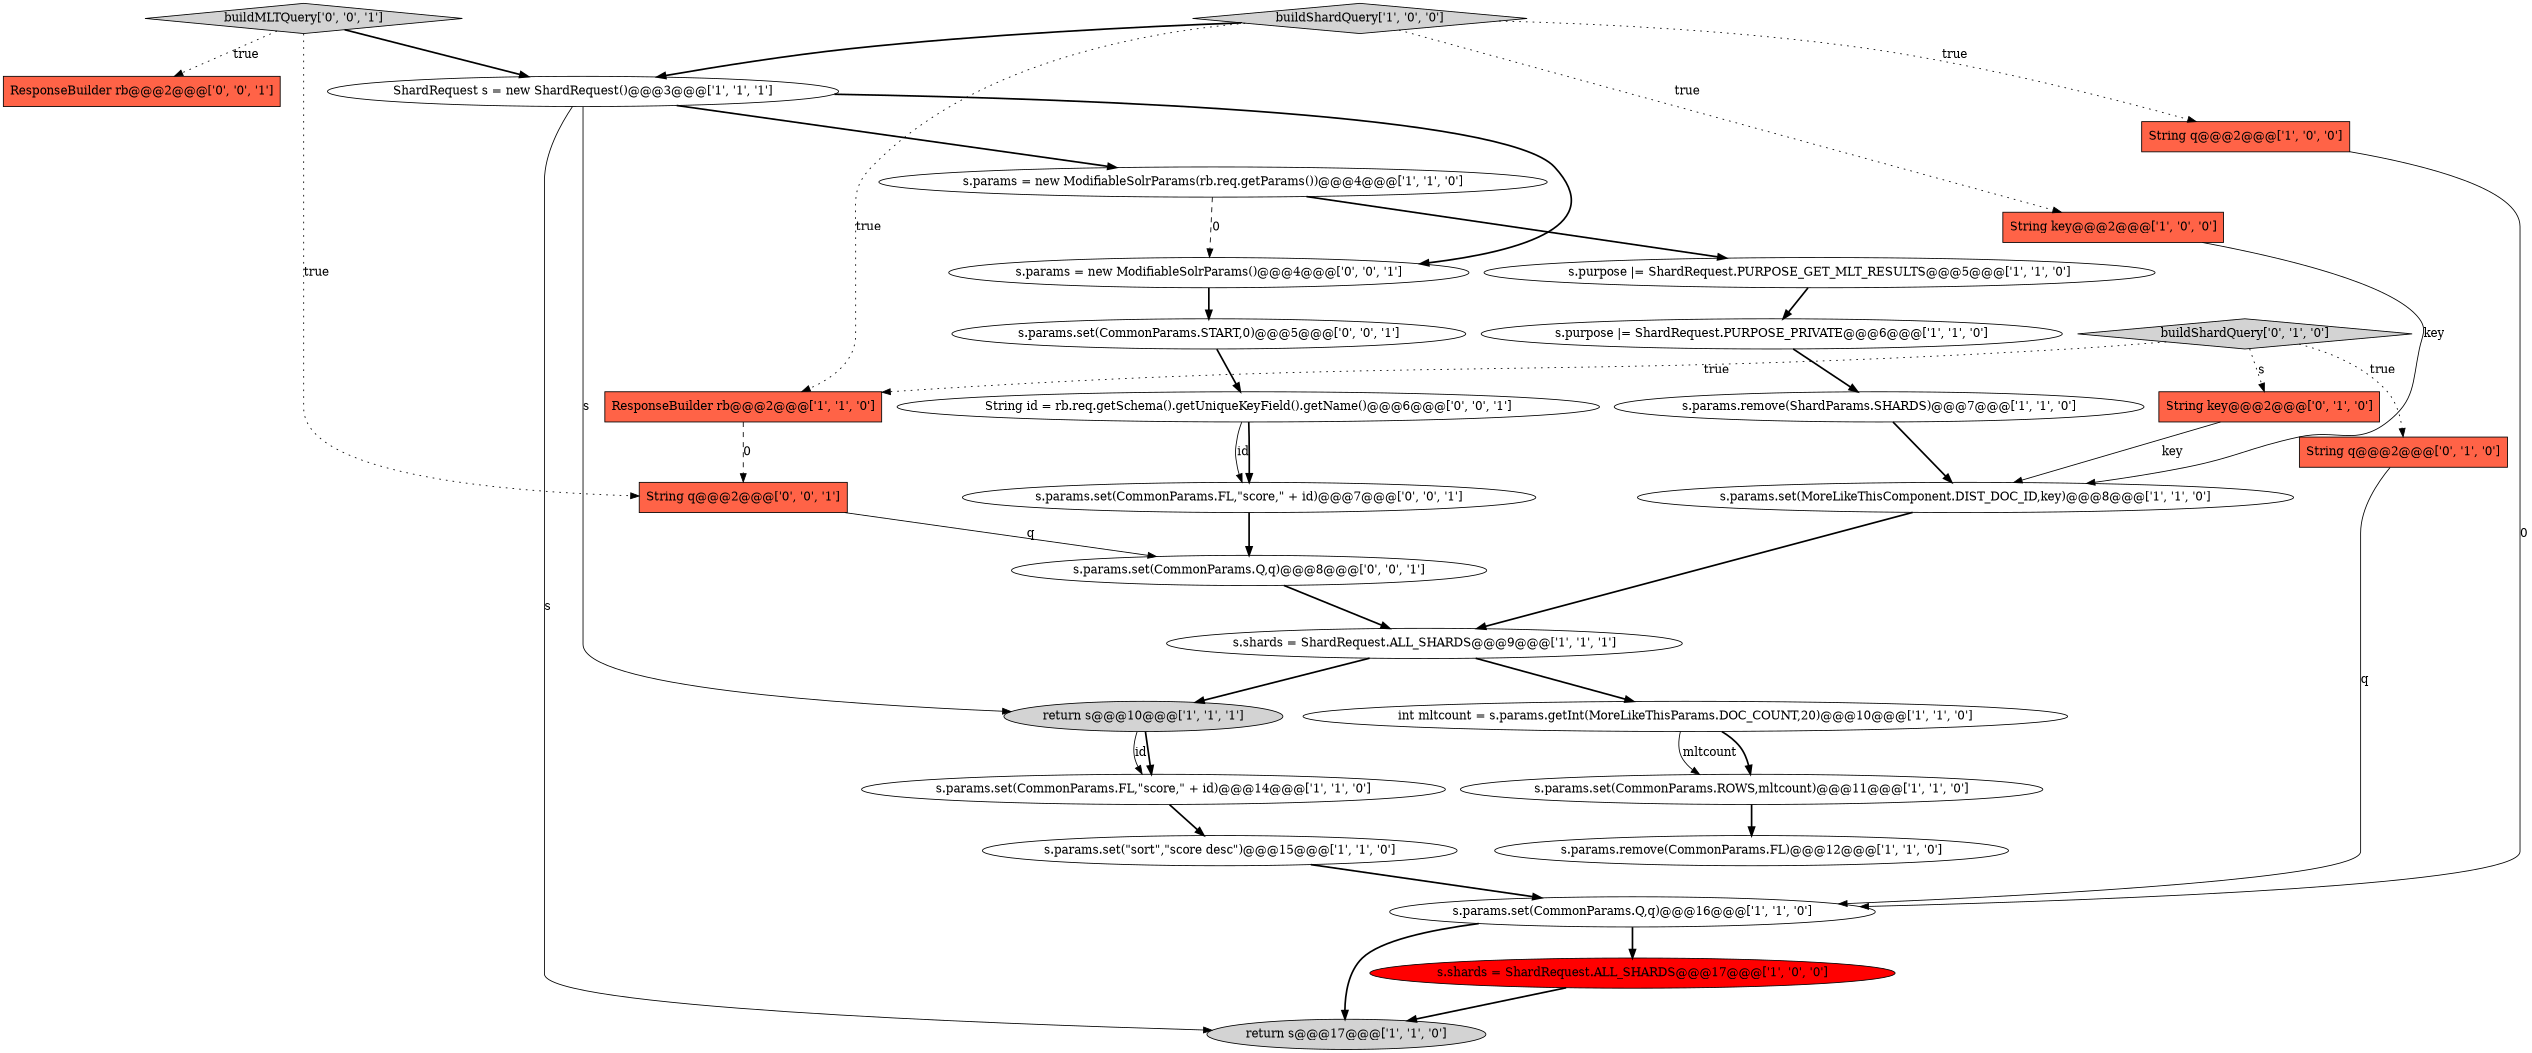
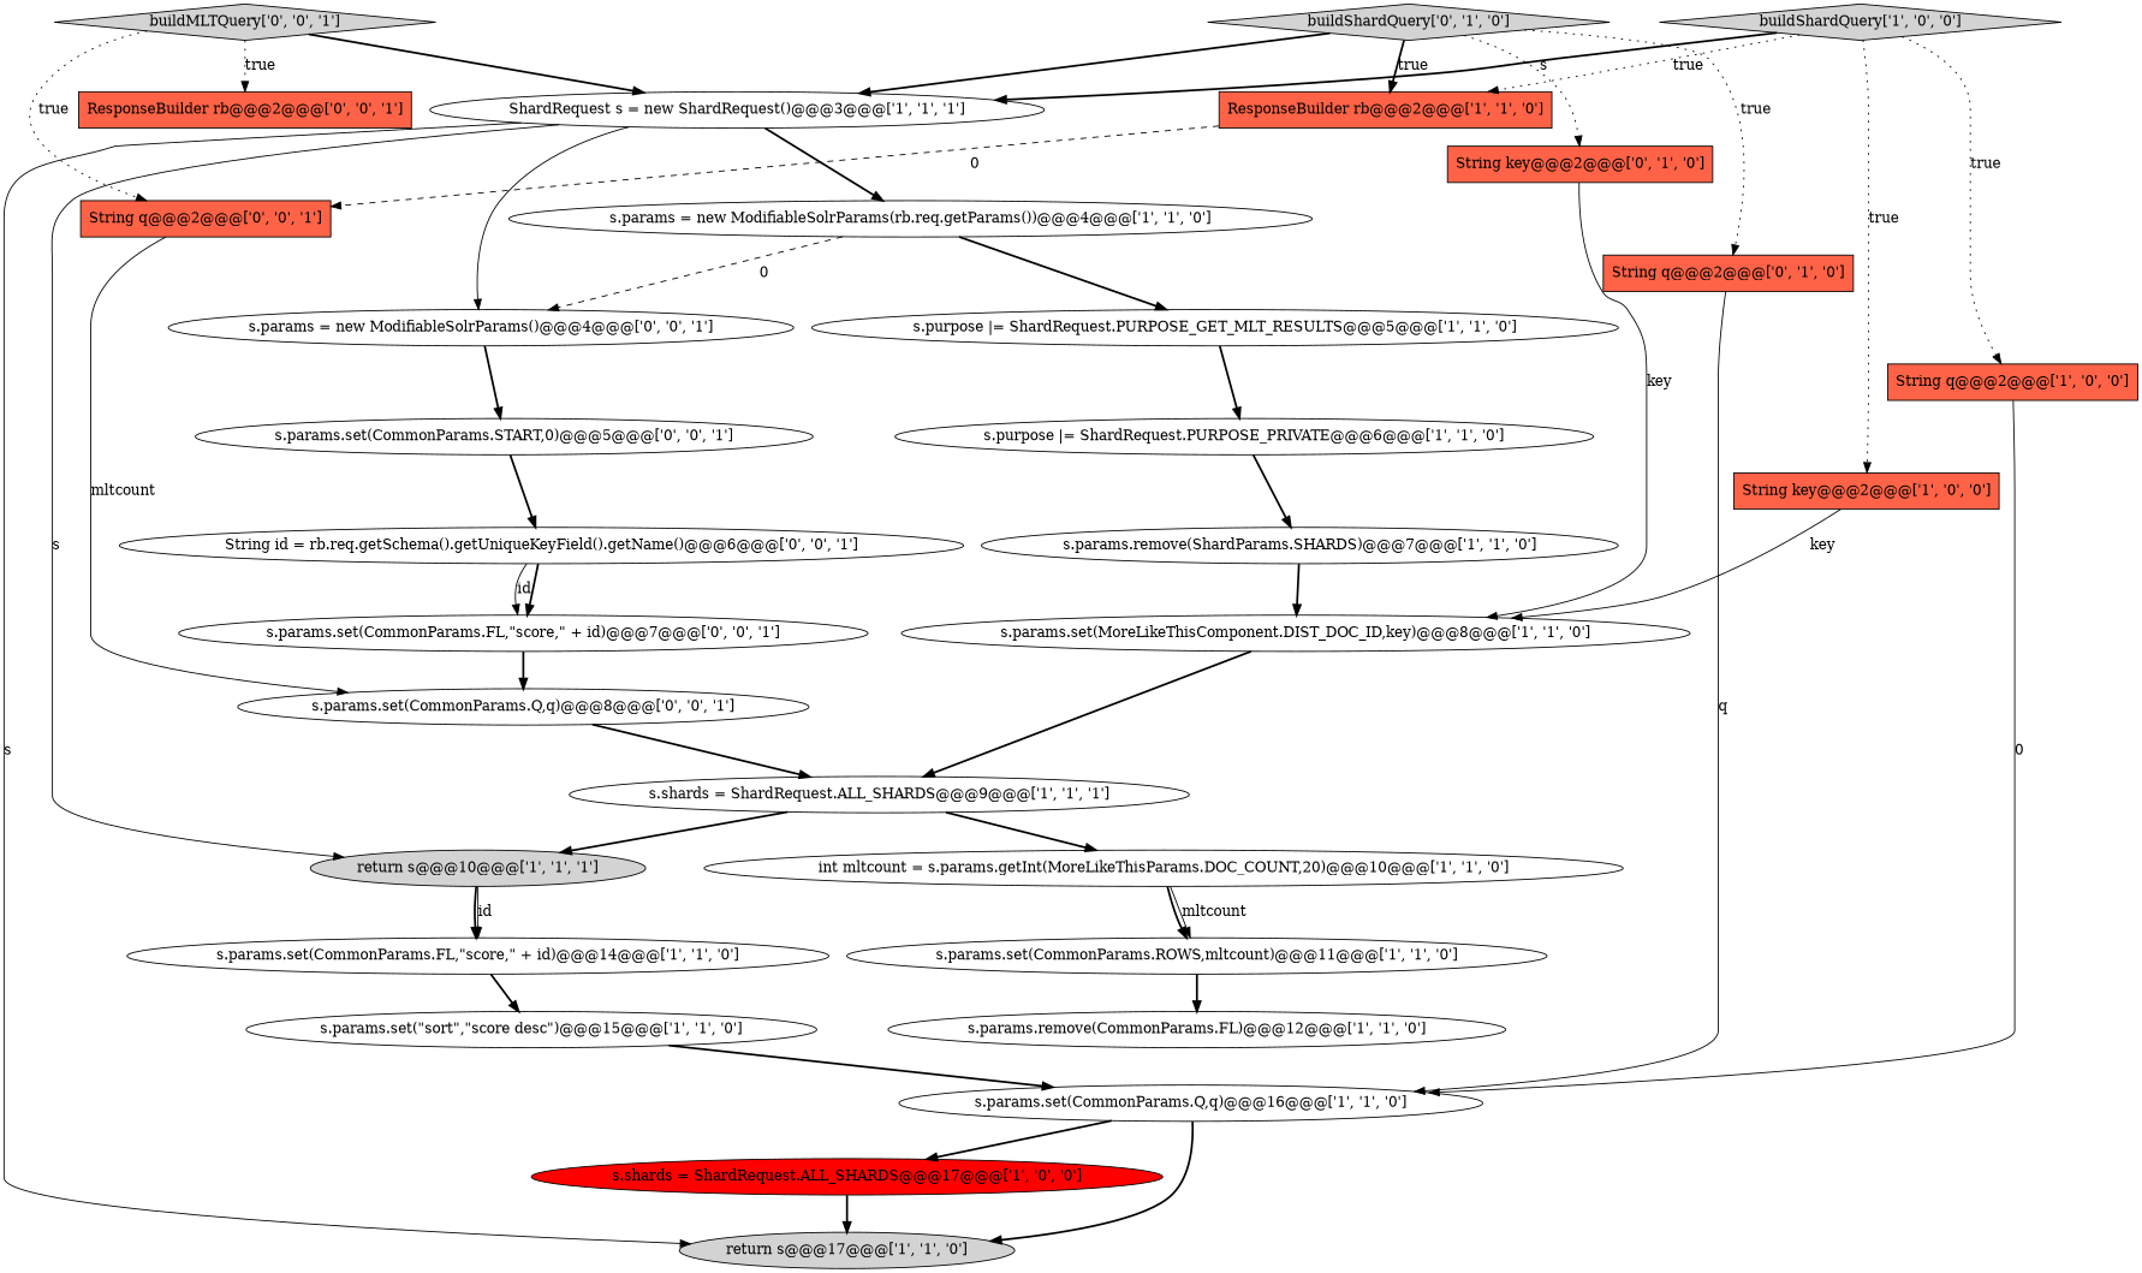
  digraph {
    node [fillcolor=white shape=ellipse style=filled]
    edge [style=bold]
    n1 [label="s.params.set(\"sort\",\"score desc\")@@@15@@@['1', '1', '0']"]
    n2 [label="s.params.set(CommonParams.Q,q)@@@16@@@['1', '1', '0']"]
    n3 [fillcolor=lightgray label="return s@@@17@@@['1', '1', '0']"]
    n4 [fillcolor=red label="s.shards = ShardRequest.ALL_SHARDS@@@17@@@['1', '0', '0']"]
    n5 [label="s.params = new ModifiableSolrParams(rb.req.getParams())@@@4@@@['1', '1', '0']"]
    n6 [label="s.params = new ModifiableSolrParams()@@@4@@@['0', '0', '1']"]
    n7 [label="s.purpose |= ShardRequest.PURPOSE_GET_MLT_RESULTS@@@5@@@['1', '1', '0']"]
    n8 [label="s.params.set(CommonParams.START,0)@@@5@@@['0', '0', '1']"]
    n9 [label="s.purpose |= ShardRequest.PURPOSE_PRIVATE@@@6@@@['1', '1', '0']"]
    n10 [label="s.params.set(CommonParams.FL,\"score,\" + id)@@@7@@@['0', '0', '1']"]
    n11 [label="s.params.set(CommonParams.Q,q)@@@8@@@['0', '0', '1']"]
    n12 [label="s.shards = ShardRequest.ALL_SHARDS@@@9@@@['1', '1', '1']"]
    n13 [label="String id = rb.req.getSchema().getUniqueKeyField().getName()@@@6@@@['0', '0', '1']"]
    n14 [fillcolor=lightgray label="return s@@@10@@@['1', '1', '1']"]
    n15 [label="int mltcount = s.params.getInt(MoreLikeThisParams.DOC_COUNT,20)@@@10@@@['1', '1', '0']"]
    n16 [fillcolor=tomato label="ResponseBuilder rb@@@2@@@['0', '0', '1']" shape=box]
    n17 [label="s.params.remove(ShardParams.SHARDS)@@@7@@@['1', '1', '0']"]
    n18 [label="s.params.set(MoreLikeThisComponent.DIST_DOC_ID,key)@@@8@@@['1', '1', '0']"]
    n19 [fillcolor=tomato label="String key@@@2@@@['0', '1', '0']" shape=box]
    n20 [fillcolor=tomato label="String q@@@2@@@['0', '0', '1']" shape=box]
    n21 [label="s.params.set(CommonParams.FL,\"score,\" + id)@@@14@@@['1', '1', '0']"]
    n22 [fillcolor=tomato label="String q@@@2@@@['0', '1', '0']" shape=box]
    n23 [label="s.params.remove(CommonParams.FL)@@@12@@@['1', '1', '0']"]
    n24 [fillcolor=lightgray label="buildShardQuery['1', '0', '0']" shape=diamond]
    n25 [fillcolor=tomato label="String q@@@2@@@['1', '0', '0']" shape=box]
    n26 [label="ShardRequest s = new ShardRequest()@@@3@@@['1', '1', '1']"]
    n27 [fillcolor=tomato label="ResponseBuilder rb@@@2@@@['1', '1', '0']" shape=box]
    n28 [fillcolor=tomato label="String key@@@2@@@['1', '0', '0']" shape=box]
    n29 [fillcolor=lightgray label="buildShardQuery['0', '1', '0']" shape=diamond]
    n30 [fillcolor=lightgray label="buildMLTQuery['0', '0', '1']" shape=diamond]
    n31 [label="s.params.set(CommonParams.ROWS,mltcount)@@@11@@@['1', '1', '0']"]
    n1 -> n2
    n2 -> n3
    n2 -> n4
    n4 -> n3
    n5 -> n6 [label=0 style=dashed]
    n5 -> n7
    n6 -> n8
    n7 -> n9
    n8 -> n13
    n9 -> n17
    n10 -> n11
    n11 -> n12
    n12 -> n14
    n12 -> n15
    n13 -> n10 [label=id style=solid]
    n13 -> n10
    n14 -> n21 [label=id style=solid]
    n14 -> n21
    n15 -> n31
    n15 -> n31 [label=mltcount style=solid]
    n17 -> n18
    n18 -> n12
    n19 -> n18 [label=key style=solid]
-   n20 -> n11 [label=q style=solid]
+   n20 -> n11 [label=mltcount style=solid]
    n21 -> n1
    n22 -> n2 [label=q style=solid]
    n24 -> n25 [label=true style=dotted]
    n24 -> n26
    n24 -> n27 [label=true style=dotted]
    n24 -> n28 [label=true style=dotted]
    n25 -> n2 [label=0 style=solid]
    n26 -> n3 [label=s style=solid]
    n26 -> n5
-   n26 -> n6
+   n26 -> n6 [style=solid]
    n26 -> n14 [label=s style=solid]
    n27 -> n20 [label=0 style=dashed]
    n28 -> n18 [label=key style=solid]
    n29 -> n19 [label=s style=dotted]
    n29 -> n22 [label=true style=dotted]
-   n29 -> n27 [label=true style=dotted]
+   n29 -> n26
+   n29 -> n27 [label=true]
    n30 -> n16 [label=true style=dotted]
    n30 -> n20 [label=true style=dotted]
    n30 -> n26
    n31 -> n23
  }
